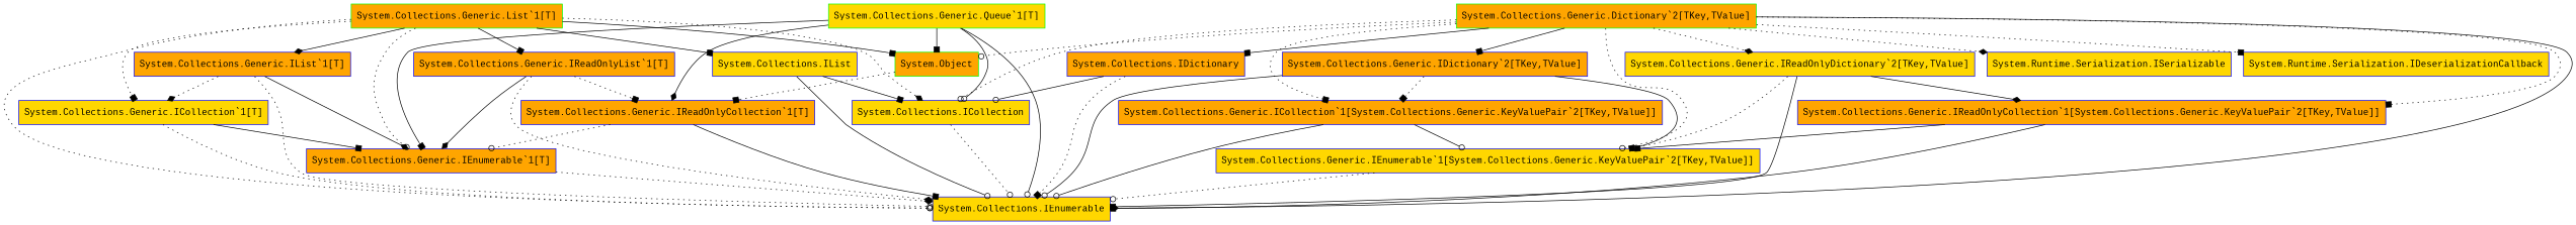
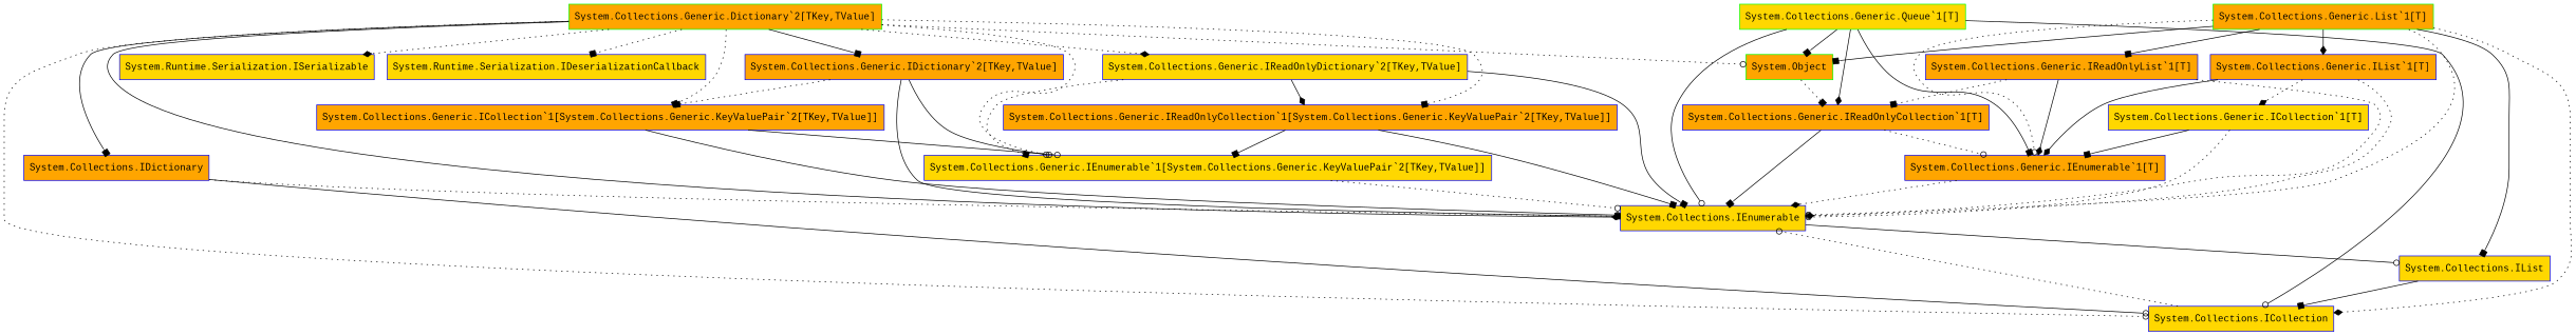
  digraph {
    fontname="Liberation Mono"
    node [color=blue fillcolor=orange fontname="Liberation Mono" shape=rect style=filled]
    edge [arrowhead=box fontname="Liberation Mono" style=solid]
    "System.Collections.Generic.List`1[T]" [color=green]
    "System.Object" [color=green]
    "System.Collections.Generic.IList`1[T]"
    "System.Collections.Generic.ICollection`1[T]" [fillcolor=gold]
    "System.Collections.Generic.IEnumerable`1[T]"
    "System.Collections.IEnumerable" [fillcolor=gold]
    "System.Collections.IList" [fillcolor=gold]
    "System.Collections.ICollection" [fillcolor=gold]
    "System.Collections.Generic.IReadOnlyList`1[T]"
    "System.Collections.Generic.IReadOnlyCollection`1[T]"
    "System.Collections.Generic.Queue`1[T]" [color=green fillcolor=gold]
    "System.Collections.Generic.Dictionary`2[TKey,TValue]" [color=green]
    "System.Collections.Generic.IDictionary`2[TKey,TValue]"
    "System.Collections.Generic.ICollection`1[System.Collections.Generic.KeyValuePair`2[TKey,TValue]]"
    "System.Collections.Generic.IEnumerable`1[System.Collections.Generic.KeyValuePair`2[TKey,TValue]]" [fillcolor=gold]
    "System.Collections.IDictionary"
    "System.Collections.Generic.IReadOnlyDictionary`2[TKey,TValue]" [fillcolor=gold]
    "System.Collections.Generic.IReadOnlyCollection`1[System.Collections.Generic.KeyValuePair`2[TKey,TValue]]"
    "System.Runtime.Serialization.ISerializable" [fillcolor=gold]
    "System.Runtime.Serialization.IDeserializationCallback" [fillcolor=gold]
    "System.Collections.Generic.List`1[T]" -> "System.Object"
    "System.Collections.Generic.List`1[T]" -> "System.Collections.Generic.IList`1[T]" [arrowhead=diamond]
-   "System.Collections.Generic.List`1[T]" -> "System.Collections.Generic.ICollection`1[T]" [style=dotted]
    "System.Collections.Generic.List`1[T]" -> "System.Collections.Generic.IEnumerable`1[T]" [arrowhead=odot style=dotted]
    "System.Collections.Generic.List`1[T]" -> "System.Collections.IEnumerable" [arrowhead=odot style=dotted]
    "System.Collections.Generic.List`1[T]" -> "System.Collections.IList"
    "System.Collections.Generic.List`1[T]" -> "System.Collections.ICollection" [arrowhead=diamond style=dotted]
    "System.Collections.Generic.List`1[T]" -> "System.Collections.Generic.IReadOnlyList`1[T]"
    "System.Object" -> "System.Collections.Generic.IReadOnlyCollection`1[T]" [style=dotted]
    "System.Collections.Generic.IList`1[T]" -> "System.Collections.Generic.ICollection`1[T]" [arrowhead=diamond style=dotted]
    "System.Collections.Generic.IList`1[T]" -> "System.Collections.Generic.IEnumerable`1[T]" [arrowhead=diamond]
    "System.Collections.Generic.IList`1[T]" -> "System.Collections.IEnumerable" [arrowhead=odot style=dotted]
    "System.Collections.Generic.ICollection`1[T]" -> "System.Collections.Generic.IEnumerable`1[T]"
    "System.Collections.Generic.ICollection`1[T]" -> "System.Collections.IEnumerable" [arrowhead=odot style=dotted]
    "System.Collections.Generic.IEnumerable`1[T]" -> "System.Collections.IEnumerable" [arrowhead=diamond style=dotted]
-   "System.Collections.IList" -> "System.Collections.IEnumerable" [arrowhead=odot]
+   "System.Collections.IEnumerable" -> "System.Collections.IList" [arrowhead=odot]
    "System.Collections.IList" -> "System.Collections.ICollection"
    "System.Collections.ICollection" -> "System.Collections.IEnumerable" [arrowhead=odot style=dotted]
    "System.Collections.Generic.IReadOnlyList`1[T]" -> "System.Collections.Generic.IEnumerable`1[T]" [arrowhead=diamond]
    "System.Collections.Generic.IReadOnlyList`1[T]" -> "System.Collections.IEnumerable" [arrowhead=diamond style=dotted]
    "System.Collections.Generic.IReadOnlyList`1[T]" -> "System.Collections.Generic.IReadOnlyCollection`1[T]" [style=dotted]
    "System.Collections.Generic.IReadOnlyCollection`1[T]" -> "System.Collections.Generic.IEnumerable`1[T]" [arrowhead=odot style=dotted]
    "System.Collections.Generic.IReadOnlyCollection`1[T]" -> "System.Collections.IEnumerable"
    "System.Collections.Generic.Queue`1[T]" -> "System.Object"
    "System.Collections.Generic.Queue`1[T]" -> "System.Collections.Generic.IEnumerable`1[T]"
    "System.Collections.Generic.Queue`1[T]" -> "System.Collections.IEnumerable" [arrowhead=odot]
    "System.Collections.Generic.Queue`1[T]" -> "System.Collections.ICollection" [arrowhead=odot]
    "System.Collections.Generic.Queue`1[T]" -> "System.Collections.Generic.IReadOnlyCollection`1[T]" [arrowhead=diamond]
    "System.Collections.Generic.Dictionary`2[TKey,TValue]" -> "System.Object" [arrowhead=odot style=dotted]
    "System.Collections.Generic.Dictionary`2[TKey,TValue]" -> "System.Collections.IEnumerable" [arrowhead=diamond]
    "System.Collections.Generic.Dictionary`2[TKey,TValue]" -> "System.Collections.ICollection" [arrowhead=odot style=dotted]
    "System.Collections.Generic.Dictionary`2[TKey,TValue]" -> "System.Collections.Generic.IDictionary`2[TKey,TValue]"
    "System.Collections.Generic.Dictionary`2[TKey,TValue]" -> "System.Collections.Generic.ICollection`1[System.Collections.Generic.KeyValuePair`2[TKey,TValue]]" [style=dotted]
    "System.Collections.Generic.Dictionary`2[TKey,TValue]" -> "System.Collections.Generic.IEnumerable`1[System.Collections.Generic.KeyValuePair`2[TKey,TValue]]" [arrowhead=odot style=dotted]
    "System.Collections.Generic.Dictionary`2[TKey,TValue]" -> "System.Collections.IDictionary"
    "System.Collections.Generic.Dictionary`2[TKey,TValue]" -> "System.Collections.Generic.IReadOnlyDictionary`2[TKey,TValue]" [arrowhead=diamond style=dotted]
    "System.Collections.Generic.Dictionary`2[TKey,TValue]" -> "System.Collections.Generic.IReadOnlyCollection`1[System.Collections.Generic.KeyValuePair`2[TKey,TValue]]" [style=dotted]
    "System.Collections.Generic.Dictionary`2[TKey,TValue]" -> "System.Runtime.Serialization.ISerializable" [arrowhead=diamond style=dotted]
    "System.Collections.Generic.Dictionary`2[TKey,TValue]" -> "System.Runtime.Serialization.IDeserializationCallback" [style=dotted]
    "System.Collections.Generic.IDictionary`2[TKey,TValue]" -> "System.Collections.IEnumerable" [arrowhead=odot]
    "System.Collections.Generic.IDictionary`2[TKey,TValue]" -> "System.Collections.Generic.ICollection`1[System.Collections.Generic.KeyValuePair`2[TKey,TValue]]" [style=dotted]
    "System.Collections.Generic.IDictionary`2[TKey,TValue]" -> "System.Collections.Generic.IEnumerable`1[System.Collections.Generic.KeyValuePair`2[TKey,TValue]]" [arrowhead=odot]
    "System.Collections.Generic.ICollection`1[System.Collections.Generic.KeyValuePair`2[TKey,TValue]]" -> "System.Collections.IEnumerable" [arrowhead=odot]
    "System.Collections.Generic.ICollection`1[System.Collections.Generic.KeyValuePair`2[TKey,TValue]]" -> "System.Collections.Generic.IEnumerable`1[System.Collections.Generic.KeyValuePair`2[TKey,TValue]]" [arrowhead=odot]
    "System.Collections.Generic.IEnumerable`1[System.Collections.Generic.KeyValuePair`2[TKey,TValue]]" -> "System.Collections.IEnumerable" [arrowhead=odot style=dotted]
    "System.Collections.IDictionary" -> "System.Collections.IEnumerable" [style=dotted]
    "System.Collections.IDictionary" -> "System.Collections.ICollection" [arrowhead=odot]
    "System.Collections.Generic.IReadOnlyDictionary`2[TKey,TValue]" -> "System.Collections.IEnumerable"
    "System.Collections.Generic.IReadOnlyDictionary`2[TKey,TValue]" -> "System.Collections.Generic.IEnumerable`1[System.Collections.Generic.KeyValuePair`2[TKey,TValue]]" [style=dotted]
    "System.Collections.Generic.IReadOnlyDictionary`2[TKey,TValue]" -> "System.Collections.Generic.IReadOnlyCollection`1[System.Collections.Generic.KeyValuePair`2[TKey,TValue]]" [arrowhead=diamond]
    "System.Collections.Generic.IReadOnlyCollection`1[System.Collections.Generic.KeyValuePair`2[TKey,TValue]]" -> "System.Collections.IEnumerable"
    "System.Collections.Generic.IReadOnlyCollection`1[System.Collections.Generic.KeyValuePair`2[TKey,TValue]]" -> "System.Collections.Generic.IEnumerable`1[System.Collections.Generic.KeyValuePair`2[TKey,TValue]]"
  }
